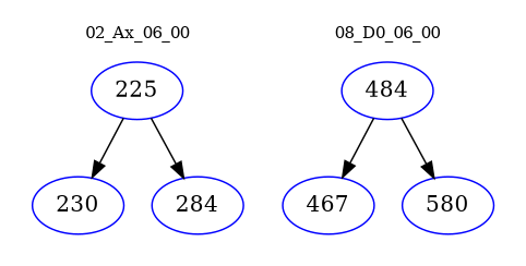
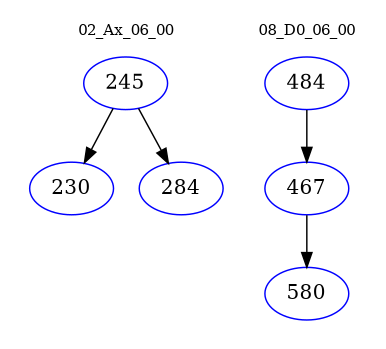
  digraph {
    node [color=blue]
    edge [color=black]
-   n1 [label=225]
+   n1 [label=245]
    n2 [label=230]
    n3 [label=284]
    n4 [label=484]
    n5 [label=467]
    n6 [label=580]
    subgraph cluster_1 {
      color=white
      fontsize=10
      label="02_Ax_06_00"
      n1
      n2
      n3
    }
    subgraph cluster_2 {
      color=white
      fontsize=10
      label="08_D0_06_00"
      n4
      n5
      n6
    }
    n1 -> n2
    n1 -> n3
    n4 -> n5
-   n4 -> n6
+   n5 -> n6
  }
